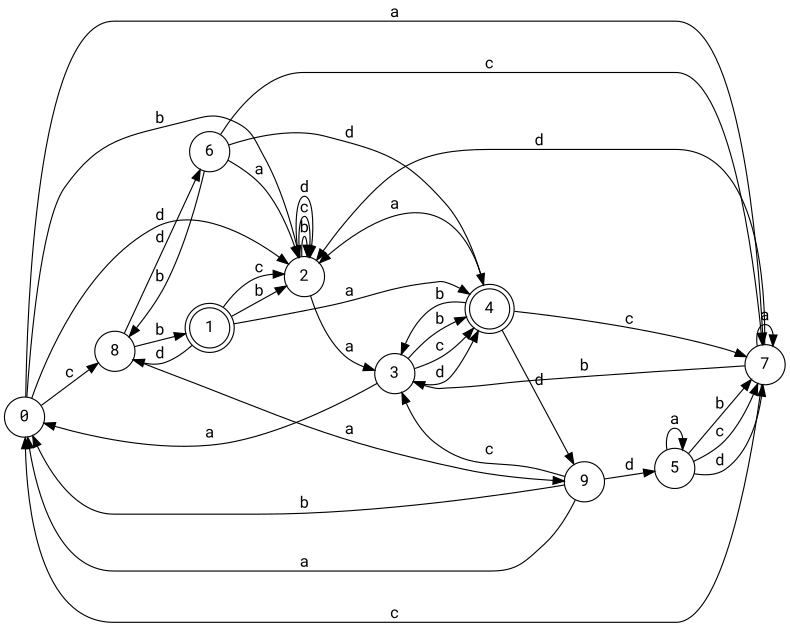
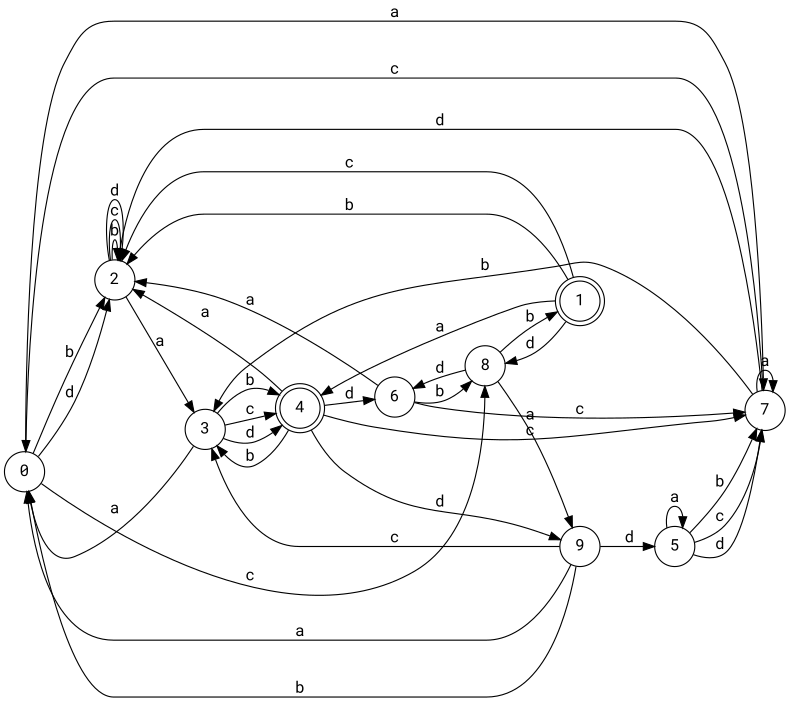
  digraph {
    fontname="Roboto Mono"
    rankdir=LR
    node [color=black fillcolor=white fontname="Roboto Mono" shape=circle style=filled]
    edge [fontname="Roboto Mono"]
    n1 [label=0]
    n2 [label=2]
    n3 [label=7]
    n4 [label=8]
    n5 [label=3]
    n6 [label=1 shape=doublecircle style="rounded,filled"]
    n7 [label=9]
    n8 [label=6]
    n9 [label=4 shape=doublecircle style="rounded,filled"]
    n10 [label=5]
    n1 -> n2 [label=b]
    n1 -> n2 [label=d]
    n1 -> n3 [label=a]
    n1 -> n4 [label=c]
    n2 -> n2 [label=b]
    n2 -> n2 [label=c]
    n2 -> n2 [label=d]
    n2 -> n5 [label=a]
    n3 -> n1 [label=c]
    n3 -> n2 [label=d]
    n3 -> n3 [label=a]
    n3 -> n5 [label=b]
    n4 -> n6 [label=b]
    n4 -> n7 [label=a]
    n4 -> n8 [label=d]
    n5 -> n1 [label=a]
    n5 -> n9 [label=b]
    n5 -> n9 [label=c]
    n5 -> n9 [label=d]
    n6 -> n2 [label=b]
    n6 -> n2 [label=c]
    n6 -> n4 [label=d]
    n6 -> n9 [label=a]
    n7 -> n1 [label=a]
    n7 -> n1 [label=b]
    n7 -> n5 [label=c]
    n7 -> n10 [label=d]
    n8 -> n2 [label=a]
    n8 -> n3 [label=c]
    n8 -> n4 [label=b]
-   n8 -> n9 [label=d]
+   n9 -> n8 [label=d]
    n9 -> n2 [label=a]
    n9 -> n3 [label=c]
    n9 -> n5 [label=b]
    n9 -> n7 [label=d]
    n10 -> n3 [label=b]
    n10 -> n3 [label=c]
    n10 -> n3 [label=d]
    n10 -> n10 [label=a]
  }
